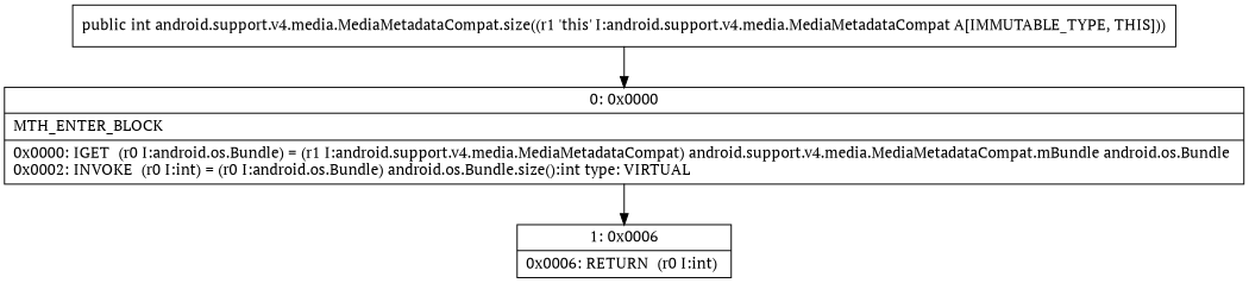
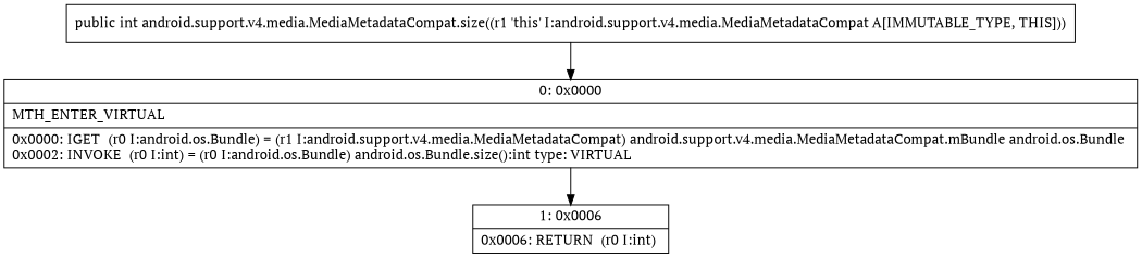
  digraph {
    fontname="PT Serif"
    node [shape=record fontname="PT Serif"]
    edge [fontname="PT Serif"]
-   n1 [label="{0\:\ 0x0000|MTH_ENTER_BLOCK\l|0x0000: IGET  (r0 I:android.os.Bundle) = (r1 I:android.support.v4.media.MediaMetadataCompat) android.support.v4.media.MediaMetadataCompat.mBundle android.os.Bundle \l0x0002: INVOKE  (r0 I:int) = (r0 I:android.os.Bundle) android.os.Bundle.size():int type: VIRTUAL \l}"]
+   n1 [label="{0\:\ 0x0000|MTH_ENTER_VIRTUAL\l|0x0000: IGET  (r0 I:android.os.Bundle) = (r1 I:android.support.v4.media.MediaMetadataCompat) android.support.v4.media.MediaMetadataCompat.mBundle android.os.Bundle \l0x0002: INVOKE  (r0 I:int) = (r0 I:android.os.Bundle) android.os.Bundle.size():int type: VIRTUAL \l}"]
    n2 [label="{1\:\ 0x0006|0x0006: RETURN  (r0 I:int) \l}"]
    n3 [label="{public int android.support.v4.media.MediaMetadataCompat.size((r1 'this' I:android.support.v4.media.MediaMetadataCompat A[IMMUTABLE_TYPE, THIS])) }"]
    n1 -> n2
    n3 -> n1
  }
